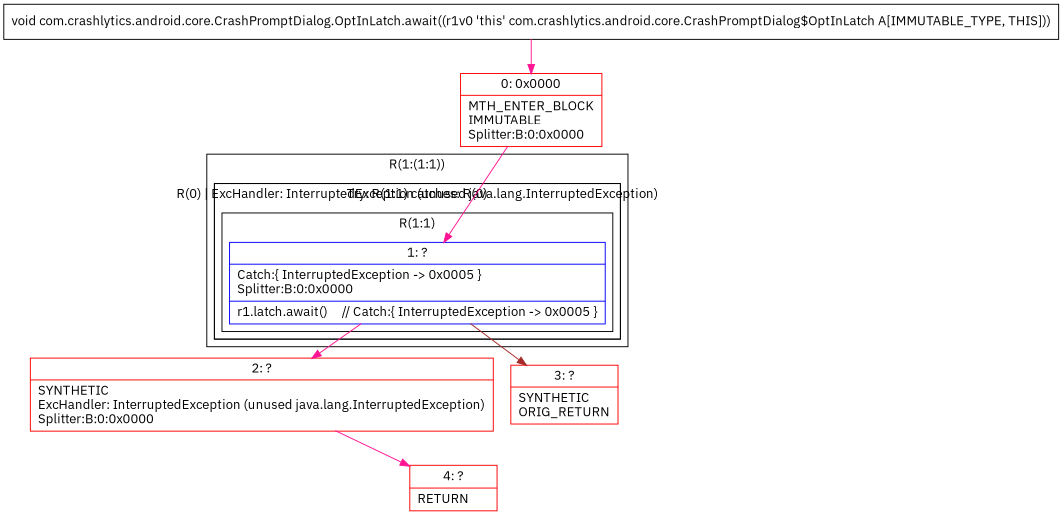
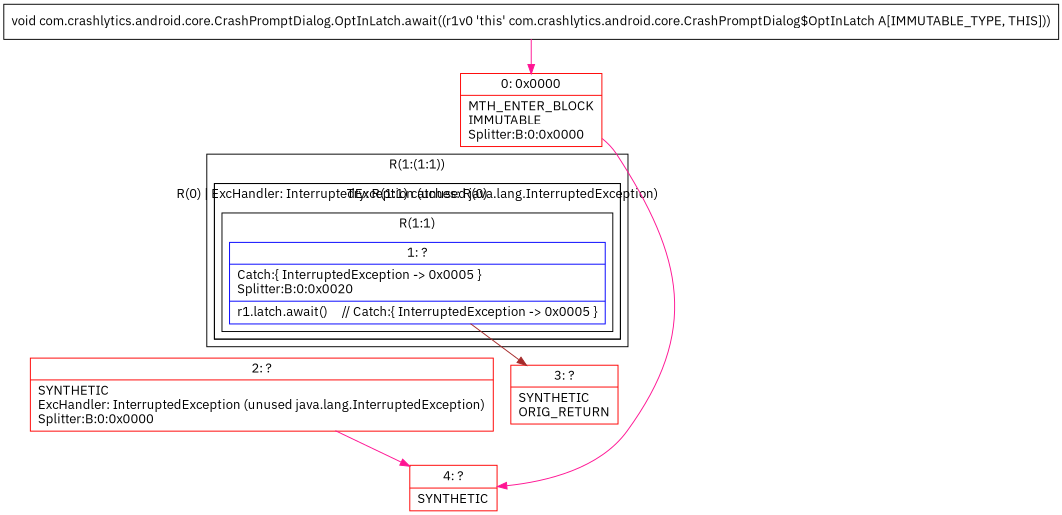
  digraph {
    fontname="IBM Plex Sans"
    node [color=red fontname="IBM Plex Sans" shape=record]
    edge [color=deeppink fontname="IBM Plex Sans"]
-   n1 [color=blue label="{1\:\ ?|Catch:\{ InterruptedException \-\> 0x0005 \}\lSplitter:B:0:0x0000\l|r1.latch.await()     \/\/ Catch:\{ InterruptedException \-\> 0x0005 \}\l}"]
+   n1 [color=blue label="{1\:\ ?|Catch:\{ InterruptedException \-\> 0x0005 \}\lSplitter:B:0:0x0020\l|r1.latch.await()     \/\/ Catch:\{ InterruptedException \-\> 0x0005 \}\l}"]
    n2 [label="{2\:\ ?|SYNTHETIC\lExcHandler: InterruptedException (unused java.lang.InterruptedException)\lSplitter:B:0:0x0000\l}"]
    n3 [label="{3\:\ ?|SYNTHETIC\lORIG_RETURN\l}"]
-   n4 [label="{4\:\ ?|RETURN\l}"]
+   n4 [label="{4\:\ ?|SYNTHETIC\l}"]
    n5 [label="{0\:\ 0x0000|MTH_ENTER_BLOCK\lIMMUTABLE\lSplitter:B:0:0x0000\l}"]
    n6 [label="{void com.crashlytics.android.core.CrashPromptDialog.OptInLatch.await((r1v0 'this' com.crashlytics.android.core.CrashPromptDialog$OptInLatch A[IMMUTABLE_TYPE, THIS])) }" color=""]
    subgraph cluster_1 {
      label="R(1:(1:1))"
      subgraph cluster_2 {
        label="Try: R(1:1) catches: R(0)"
        subgraph cluster_3 {
          label="R(1:1)"
          n1
        }
        subgraph cluster_4 {
          label="R(0) | ExcHandler: InterruptedException (unused java.lang.InterruptedException)\l"
        }
      }
    }
    subgraph cluster_5 {
      label="R(0) | ExcHandler: InterruptedException (unused java.lang.InterruptedException)\l"
    }
-   n1 -> n2
    n1 -> n3 [color=brown]
    n2 -> n4
-   n5 -> n1
+   n5 -> n4
    n6 -> n5
  }
